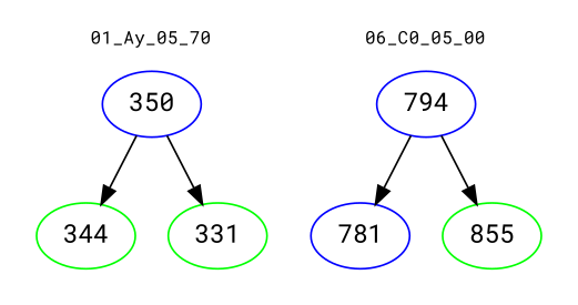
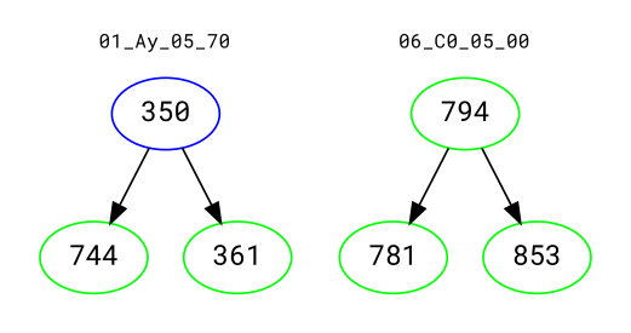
  digraph {
    fontname="Roboto Mono"
    node [color=green fontname="Roboto Mono"]
    edge [color=black fontname="Roboto Mono"]
    n1 [color=blue label=350]
-   n2 [label=344]
-   n3 [label=331]
-   n4 [color=blue label=794]
-   n5 [color=blue label=781]
-   n6 [label=855]
+   n2 [label=744]
+   n3 [label=361]
+   n4 [label=794]
+   n5 [label=781]
+   n6 [label=853]
    subgraph cluster_1 {
      color=white
      fontsize=10
      label="01_Ay_05_70"
      n1
      n2
      n3
    }
    subgraph cluster_2 {
      color=white
      fontsize=10
      label="06_C0_05_00"
      n4
      n5
      n6
    }
    n1 -> n2
    n1 -> n3
    n4 -> n5
    n4 -> n6
  }
